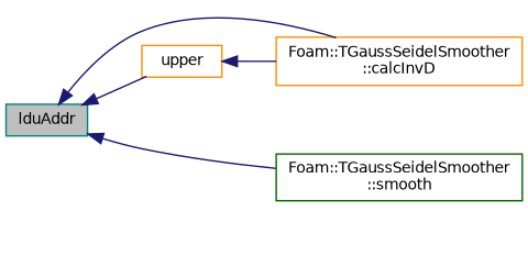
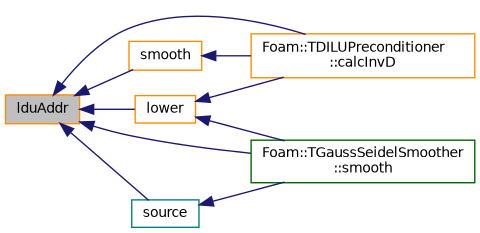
  digraph {
    rankdir=LR
    node [color=darkorange fontname=Helvetica fontsize=10 shape=record]
    edge [color=midnightblue dir=back fontname=Helvetica fontsize=10 labelfontname=Helvetica labelfontsize=10 style=solid]
-   n1 [color=teal fillcolor=grey75 fontcolor=black height=0.2 label=lduAddr style=filled width=0.4]
-   n2 [height=0.2 label="Foam::TGaussSeidelSmoother\l::calcInvD" width=0.4]
+   n1 [fillcolor=grey75 fontcolor=black height=0.2 label=lduAddr style=filled width=0.4]
+   n2 [height=0.2 label="Foam::TDILUPreconditioner\l::calcInvD" width=0.4]
+   n3 [height=0.2 label=lower width=0.4]
    n4 [color=darkgreen height=0.2 label="Foam::TGaussSeidelSmoother\l::smooth" width=0.4]
-   n6 [height=0.2 label=upper width=0.4]
+   n5 [color=teal height=0.2 label=source width=0.4]
+   n6 [height=0.2 label=smooth width=0.4]
    n1 -> n2
+   n1 -> n3
    n1 -> n4
+   n1 -> n5
    n1 -> n6
+   n3 -> n2
+   n3 -> n4
+   n5 -> n4
    n6 -> n2
  }
